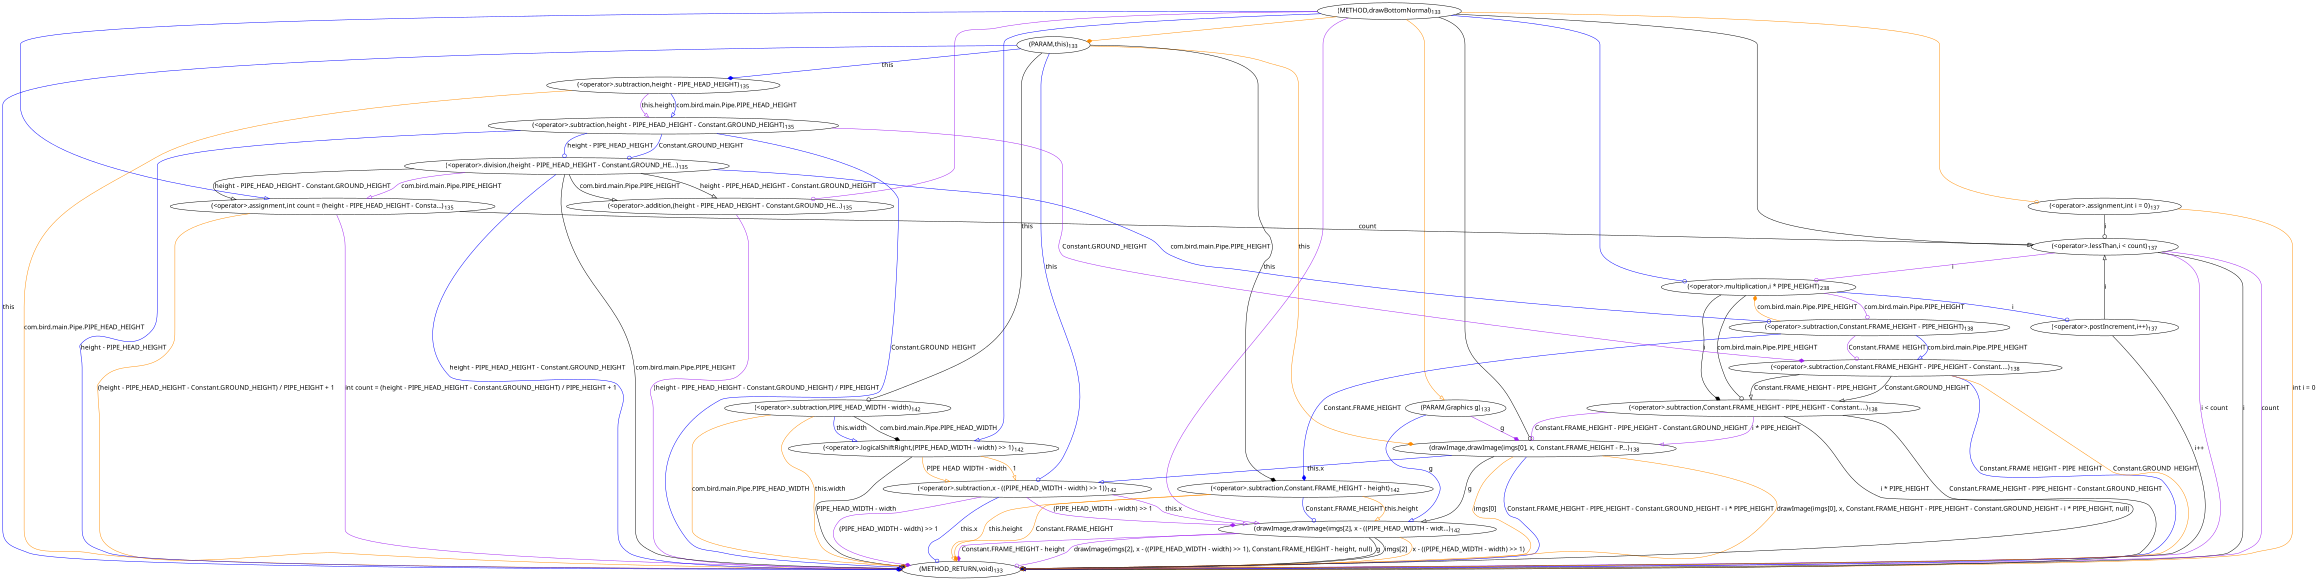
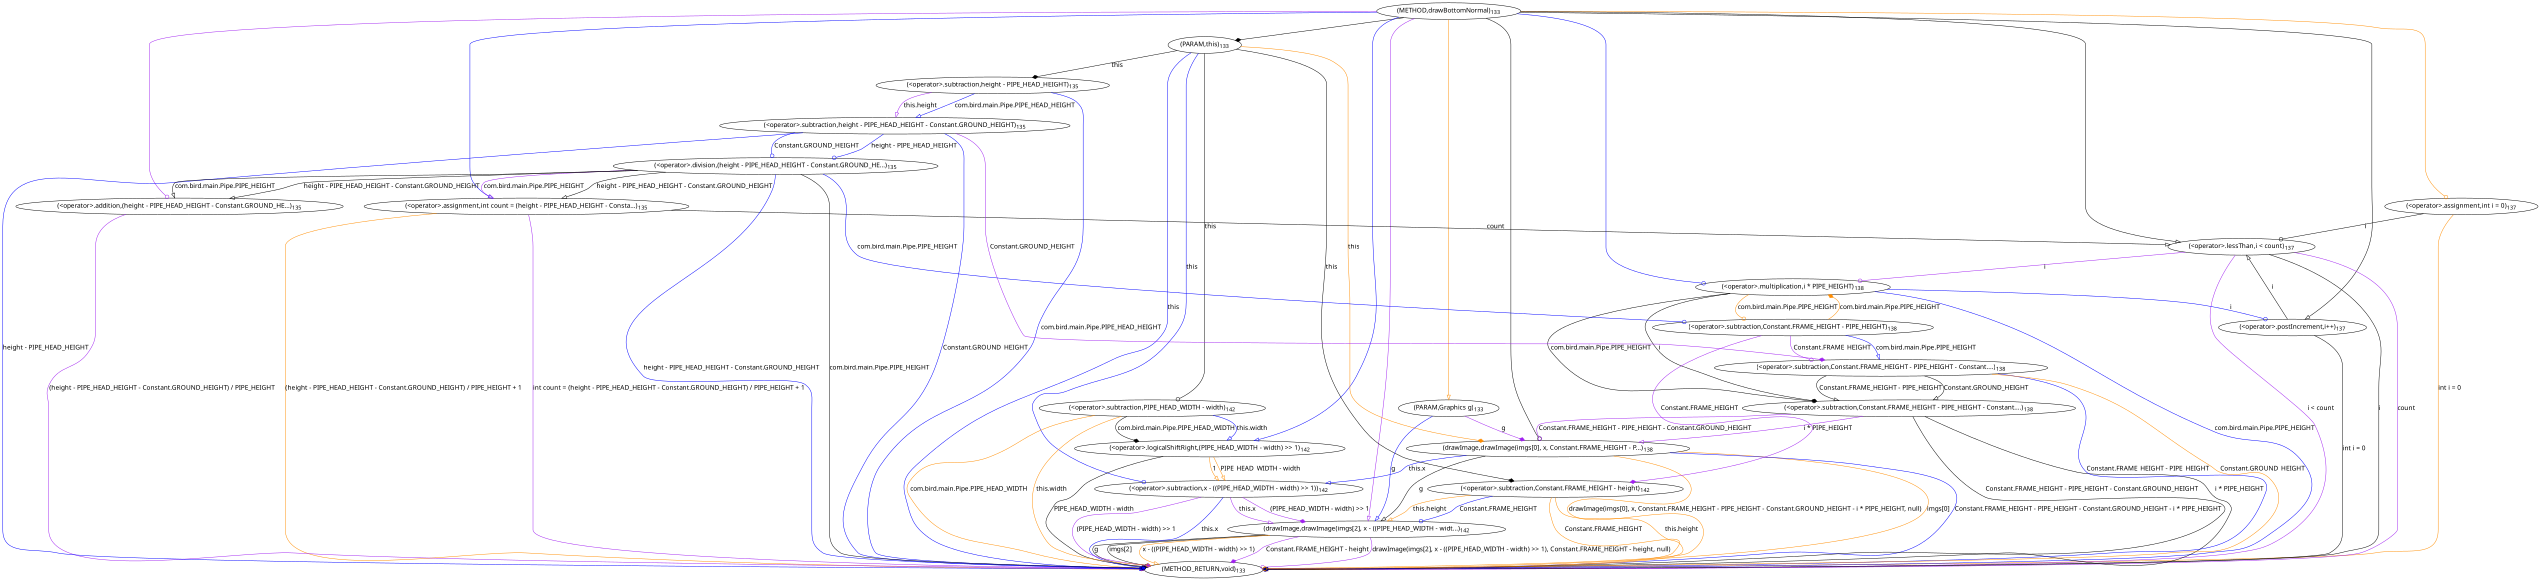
  digraph {
    fontname="Noto Sans"
    node [fontname="Noto Sans"]
    edge [arrowhead=onormal color=blue fontname="Noto Sans"]
    n1 [label=<(METHOD,drawBottomNormal)<SUB>133</SUB>>]
    n2 [label=<(PARAM,this)<SUB>133</SUB>>]
    n3 [label=<(PARAM,Graphics g)<SUB>133</SUB>>]
    n4 [label=<(&lt;operator&gt;.assignment,int count = (height - PIPE_HEAD_HEIGHT - Consta...)<SUB>135</SUB>>]
    n5 [label=<(drawImage,drawImage(imgs[2], x - ((PIPE_HEAD_WIDTH - widt...)<SUB>142</SUB>>]
    n6 [label=<(&lt;operator&gt;.assignment,int i = 0)<SUB>137</SUB>>]
    n7 [label=<(&lt;operator&gt;.lessThan,i &lt; count)<SUB>137</SUB>>]
    n8 [label=<(&lt;operator&gt;.postIncrement,i++)<SUB>137</SUB>>]
    n9 [label=<(&lt;operator&gt;.addition,(height - PIPE_HEAD_HEIGHT - Constant.GROUND_HE...)<SUB>135</SUB>>]
    n10 [label=<(drawImage,drawImage(imgs[0], x, Constant.FRAME_HEIGHT - P...)<SUB>138</SUB>>]
    n11 [label=<(&lt;operator&gt;.logicalShiftRight,(PIPE_HEAD_WIDTH - width) &gt;&gt; 1)<SUB>142</SUB>>]
-   n12 [label=<(&lt;operator&gt;.multiplication,i * PIPE_HEIGHT)<SUB>238</SUB>>]
+   n12 [label=<(&lt;operator&gt;.multiplication,i * PIPE_HEIGHT)<SUB>138</SUB>>]
    n13 [label=<(METHOD_RETURN,void)<SUB>133</SUB>>]
    n14 [label=<(&lt;operator&gt;.subtraction,x - ((PIPE_HEAD_WIDTH - width) &gt;&gt; 1))<SUB>142</SUB>>]
    n15 [label=<(&lt;operator&gt;.subtraction,Constant.FRAME_HEIGHT - height)<SUB>142</SUB>>]
    n16 [label=<(&lt;operator&gt;.subtraction,PIPE_HEAD_WIDTH - width)<SUB>142</SUB>>]
    n17 [label=<(&lt;operator&gt;.subtraction,height - PIPE_HEAD_HEIGHT)<SUB>135</SUB>>]
    n18 [label=<(&lt;operator&gt;.subtraction,Constant.FRAME_HEIGHT - PIPE_HEIGHT)<SUB>138</SUB>>]
    n19 [label=<(&lt;operator&gt;.subtraction,Constant.FRAME_HEIGHT - PIPE_HEIGHT - Constant....)<SUB>138</SUB>>]
    n20 [label=<(&lt;operator&gt;.subtraction,height - PIPE_HEAD_HEIGHT - Constant.GROUND_HEIGHT)<SUB>135</SUB>>]
    n21 [label=<(&lt;operator&gt;.division,(height - PIPE_HEAD_HEIGHT - Constant.GROUND_HE...)<SUB>135</SUB>>]
    n22 [label=<(&lt;operator&gt;.subtraction,Constant.FRAME_HEIGHT - PIPE_HEIGHT - Constant....)<SUB>138</SUB>>]
-   n1 -> n2 [arrowhead=diamond color=darkorange]
+   n1 -> n2 [arrowhead=diamond color=black]
    n1 -> n3 [color=darkorange]
    n1 -> n4
    n1 -> n5 [color=purple]
    n1 -> n6 [arrowhead=odot color=darkorange]
    n1 -> n7 [color=black]
+   n1 -> n8 [color=black]
    n1 -> n9 [arrowhead=odot color=purple]
    n1 -> n10 [arrowhead=odot color=black]
    n1 -> n11
    n1 -> n12 [arrowhead=odot]
    n2 -> n10 [arrowhead=diamond color=darkorange label=this]
    n2 -> n13 [label=this]
    n2 -> n14 [arrowhead=odot label=this]
    n2 -> n15 [arrowhead=diamond color=black label=this]
    n2 -> n16 [arrowhead=odot color=black label=this]
-   n2 -> n17 [arrowhead=diamond label=this]
+   n2 -> n17 [arrowhead=diamond color=black label=this]
    n3 -> n5 [label=g]
    n3 -> n10 [arrowhead=diamond color=purple label=g]
    n4 -> n7 [color=black label=count]
    n4 -> n13 [arrowhead=diamond color=darkorange label="(height - PIPE_HEAD_HEIGHT - Constant.GROUND_HEIGHT) / PIPE_HEIGHT + 1"]
    n4 -> n13 [arrowhead=diamond color=purple label="int count = (height - PIPE_HEAD_HEIGHT - Constant.GROUND_HEIGHT) / PIPE_HEIGHT + 1"]
    n5 -> n13 [color=black label=g]
    n5 -> n13 [arrowhead=diamond color=black label="imgs[2]"]
    n5 -> n13 [color=darkorange label="x - ((PIPE_HEAD_WIDTH - width) &gt;&gt; 1)"]
    n5 -> n13 [arrowhead=diamond color=purple label="Constant.FRAME_HEIGHT - height"]
    n5 -> n13 [arrowhead=odot color=purple label="drawImage(imgs[2], x - ((PIPE_HEAD_WIDTH - width) &gt;&gt; 1), Constant.FRAME_HEIGHT - height, null)"]
    n6 -> n7 [arrowhead=odot color=black label=i]
    n6 -> n13 [color=darkorange label="int i = 0"]
    n7 -> n12 [arrowhead=odot color=purple label=i]
    n7 -> n13 [arrowhead=diamond color=black label=i]
    n7 -> n13 [color=purple label=count]
    n7 -> n13 [arrowhead=diamond color=purple label="i &lt; count"]
    n8 -> n7 [color=black label=i]
-   n8 -> n13 [arrowhead=odot color=black label="i++"]
+   n8 -> n13 [arrowhead=odot color=black label="int i = 0"]
    n9 -> n13 [arrowhead=odot color=purple label="(height - PIPE_HEAD_HEIGHT - Constant.GROUND_HEIGHT) / PIPE_HEIGHT"]
    n10 -> n5 [color=black label=g]
    n10 -> n13 [arrowhead=odot color=darkorange label="imgs[0]"]
    n10 -> n13 [arrowhead=odot label="Constant.FRAME_HEIGHT - PIPE_HEIGHT - Constant.GROUND_HEIGHT - i * PIPE_HEIGHT"]
    n10 -> n13 [arrowhead=diamond color=darkorange label="drawImage(imgs[0], x, Constant.FRAME_HEIGHT - PIPE_HEIGHT - Constant.GROUND_HEIGHT - i * PIPE_HEIGHT, null)"]
    n10 -> n14 [label="this.x"]
    n11 -> n13 [arrowhead=diamond color=black label="PIPE_HEAD_WIDTH - width"]
    n11 -> n14 [color=darkorange label="PIPE_HEAD_WIDTH - width"]
    n11 -> n14 [color=darkorange label=1]
    n12 -> n8 [arrowhead=odot label=i]
-   n12 -> n18 [arrowhead=odot color=purple label="com.bird.main.Pipe.PIPE_HEIGHT"]
+   n12 -> n13 [label="com.bird.main.Pipe.PIPE_HEIGHT"]
+   n12 -> n18 [arrowhead=odot color=darkorange label="com.bird.main.Pipe.PIPE_HEIGHT"]
    n12 -> n19 [arrowhead=diamond color=black label=i]
    n12 -> n19 [arrowhead=odot color=black label="com.bird.main.Pipe.PIPE_HEIGHT"]
    n14 -> n5 [color=purple label="this.x"]
    n14 -> n5 [arrowhead=diamond color=purple label="(PIPE_HEAD_WIDTH - width) &gt;&gt; 1"]
    n14 -> n13 [arrowhead=odot label="this.x"]
    n14 -> n13 [arrowhead=diamond color=purple label="(PIPE_HEAD_WIDTH - width) &gt;&gt; 1"]
    n15 -> n5 [arrowhead=odot label="Constant.FRAME_HEIGHT"]
    n15 -> n5 [color=darkorange label="this.height"]
    n15 -> n13 [arrowhead=diamond color=darkorange label="Constant.FRAME_HEIGHT"]
    n15 -> n13 [color=darkorange label="this.height"]
    n16 -> n11 [arrowhead=diamond color=black label="com.bird.main.Pipe.PIPE_HEAD_WIDTH"]
    n16 -> n11 [label="this.width"]
    n16 -> n13 [arrowhead=odot color=darkorange label="com.bird.main.Pipe.PIPE_HEAD_WIDTH"]
    n16 -> n13 [color=darkorange label="this.width"]
-   n17 -> n13 [arrowhead=odot color=darkorange label="com.bird.main.Pipe.PIPE_HEAD_HEIGHT"]
+   n17 -> n13 [arrowhead=odot label="com.bird.main.Pipe.PIPE_HEAD_HEIGHT"]
    n17 -> n20 [color=purple label="this.height"]
    n17 -> n20 [label="com.bird.main.Pipe.PIPE_HEAD_HEIGHT"]
    n18 -> n12 [arrowhead=diamond color=darkorange label="com.bird.main.Pipe.PIPE_HEIGHT"]
-   n18 -> n15 [arrowhead=diamond label="Constant.FRAME_HEIGHT"]
+   n18 -> n15 [arrowhead=diamond color=purple label="Constant.FRAME_HEIGHT"]
    n18 -> n22 [arrowhead=odot color=purple label="Constant.FRAME_HEIGHT"]
    n18 -> n22 [label="com.bird.main.Pipe.PIPE_HEIGHT"]
    n19 -> n10 [arrowhead=odot color=purple label="Constant.FRAME_HEIGHT - PIPE_HEIGHT - Constant.GROUND_HEIGHT"]
    n19 -> n10 [color=purple label="i * PIPE_HEIGHT"]
    n19 -> n13 [color=black label="Constant.FRAME_HEIGHT - PIPE_HEIGHT - Constant.GROUND_HEIGHT"]
    n19 -> n13 [arrowhead=diamond color=black label="i * PIPE_HEIGHT"]
    n20 -> n13 [label="height - PIPE_HEAD_HEIGHT"]
    n20 -> n13 [label="Constant.GROUND_HEIGHT"]
    n20 -> n21 [arrowhead=odot label="height - PIPE_HEAD_HEIGHT"]
    n20 -> n21 [arrowhead=odot label="Constant.GROUND_HEIGHT"]
    n20 -> n22 [arrowhead=diamond color=purple label="Constant.GROUND_HEIGHT"]
    n21 -> n4 [color=black label="height - PIPE_HEAD_HEIGHT - Constant.GROUND_HEIGHT"]
    n21 -> n4 [color=purple label="com.bird.main.Pipe.PIPE_HEIGHT"]
    n21 -> n9 [color=black label="height - PIPE_HEAD_HEIGHT - Constant.GROUND_HEIGHT"]
    n21 -> n9 [color=black label="com.bird.main.Pipe.PIPE_HEIGHT"]
    n21 -> n13 [arrowhead=diamond label="height - PIPE_HEAD_HEIGHT - Constant.GROUND_HEIGHT"]
    n21 -> n13 [arrowhead=odot color=black label="com.bird.main.Pipe.PIPE_HEIGHT"]
    n21 -> n18 [arrowhead=odot label="com.bird.main.Pipe.PIPE_HEIGHT"]
    n22 -> n13 [label="Constant.FRAME_HEIGHT - PIPE_HEIGHT"]
    n22 -> n13 [arrowhead=odot color=darkorange label="Constant.GROUND_HEIGHT"]
    n22 -> n19 [color=black label="Constant.FRAME_HEIGHT - PIPE_HEIGHT"]
    n22 -> n19 [color=black label="Constant.GROUND_HEIGHT"]
  }
